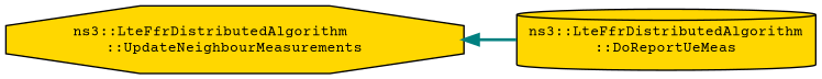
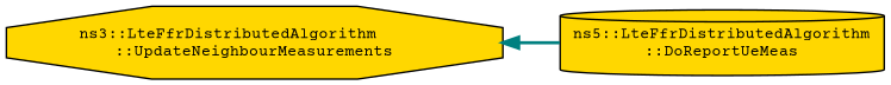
  digraph {
    rankdir=LR
    fontname="Courier Prime"
    node [color=black fillcolor=gold fontname="Courier Prime" fontsize=10 style=filled]
    n1 [fontcolor=black height=0.2 label="ns3::LteFfrDistributedAlgorithm\l::UpdateNeighbourMeasurements" shape=octagon width=0.4]
-   n2 [height=0.2 label="ns3::LteFfrDistributedAlgorithm\l::DoReportUeMeas" shape=cylinder width=0.4]
+   n2 [height=0.2 label="ns5::LteFfrDistributedAlgorithm\l::DoReportUeMeas" shape=cylinder width=0.4]
    n1 -> n2 [color=teal dir=back fontname="Courier Prime" fontsize=10 labelfontname=Helvetica labelfontsize=10 style=bold]
  }
